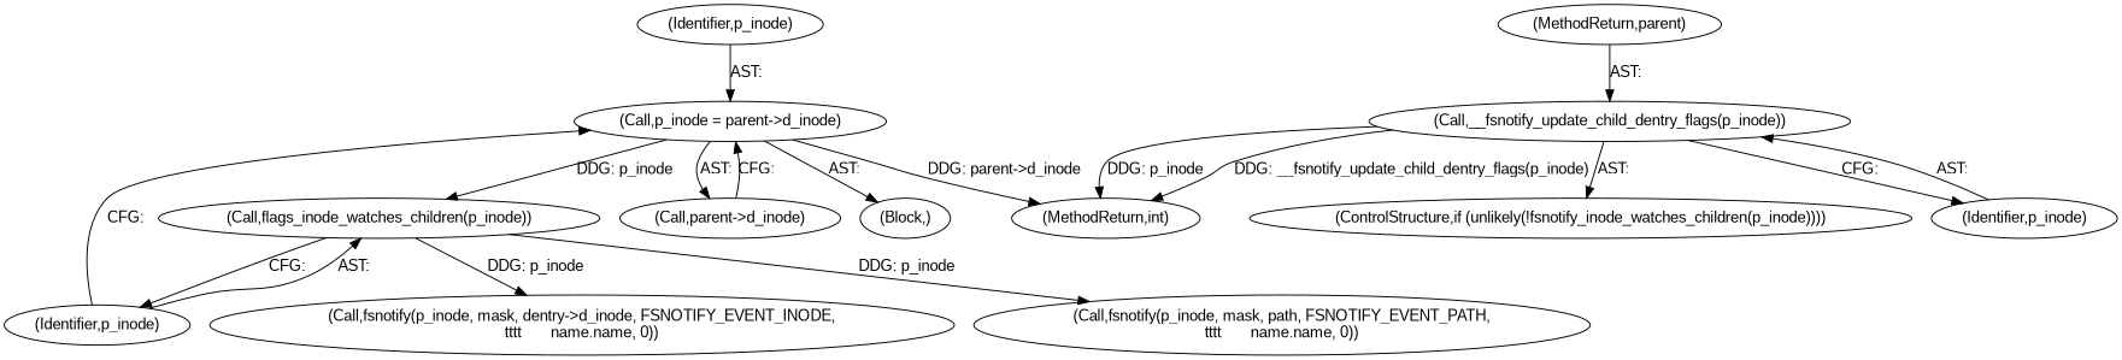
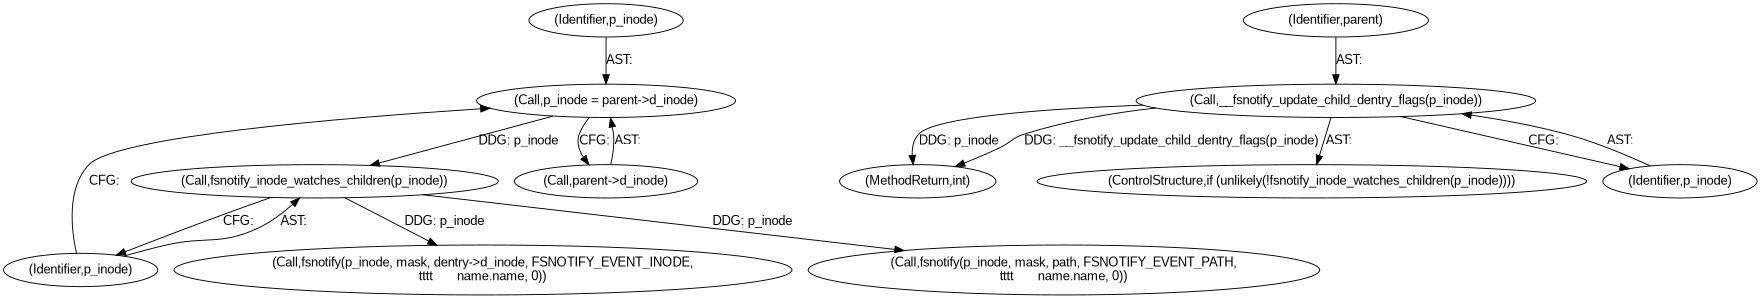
  digraph {
    fontname="Liberation Sans"
    node [fontname="Liberation Sans"]
    edge [fontname="Liberation Sans"]
    n1 [label="(Call,__fsnotify_update_child_dentry_flags(p_inode))"]
    n2 [label="(MethodReturn,int)"]
    n3 [label="(ControlStructure,if (unlikely(!fsnotify_inode_watches_children(p_inode))))"]
    n4 [label="(Identifier,p_inode)"]
-   n5 [label="(Call,flags_inode_watches_children(p_inode))"]
+   n5 [label="(Call,fsnotify_inode_watches_children(p_inode))"]
    n6 [label="(Identifier,p_inode)"]
    n7 [label="(Call,fsnotify(p_inode, mask, dentry->d_inode, FSNOTIFY_EVENT_INODE,\n\t\t\t\t       name.name, 0))"]
    n8 [label="(Call,fsnotify(p_inode, mask, path, FSNOTIFY_EVENT_PATH,\n\t\t\t\t       name.name, 0))"]
    n9 [label="(Call,p_inode = parent->d_inode)"]
    n10 [label="(Call,parent->d_inode)"]
-   n11 [label="(Block,)"]
-   n12 [label="(MethodReturn,parent)"]
+   n12 [label="(Identifier,parent)"]
    n13 [label="(Identifier,p_inode)"]
    n1 -> n2 [label="DDG: p_inode"]
    n1 -> n2 [label="DDG: __fsnotify_update_child_dentry_flags(p_inode)"]
    n1 -> n3 [label="AST: "]
    n1 -> n4 [label="CFG: "]
    n4 -> n1 [label="AST: "]
    n5 -> n6 [label="CFG: "]
    n5 -> n7 [label="DDG: p_inode"]
    n5 -> n8 [label="DDG: p_inode"]
    n6 -> n5 [label="AST: "]
    n6 -> n9 [label="CFG: "]
-   n9 -> n2 [label="DDG: parent->d_inode"]
    n9 -> n5 [label="DDG: p_inode"]
-   n9 -> n10 [label="AST: "]
-   n9 -> n11 [label="AST: "]
-   n10 -> n9 [label="CFG: "]
+   n9 -> n10 [label="CFG: "]
+   n10 -> n9 [label="AST: "]
    n12 -> n1 [label="AST: "]
    n13 -> n9 [label="AST: "]
  }
